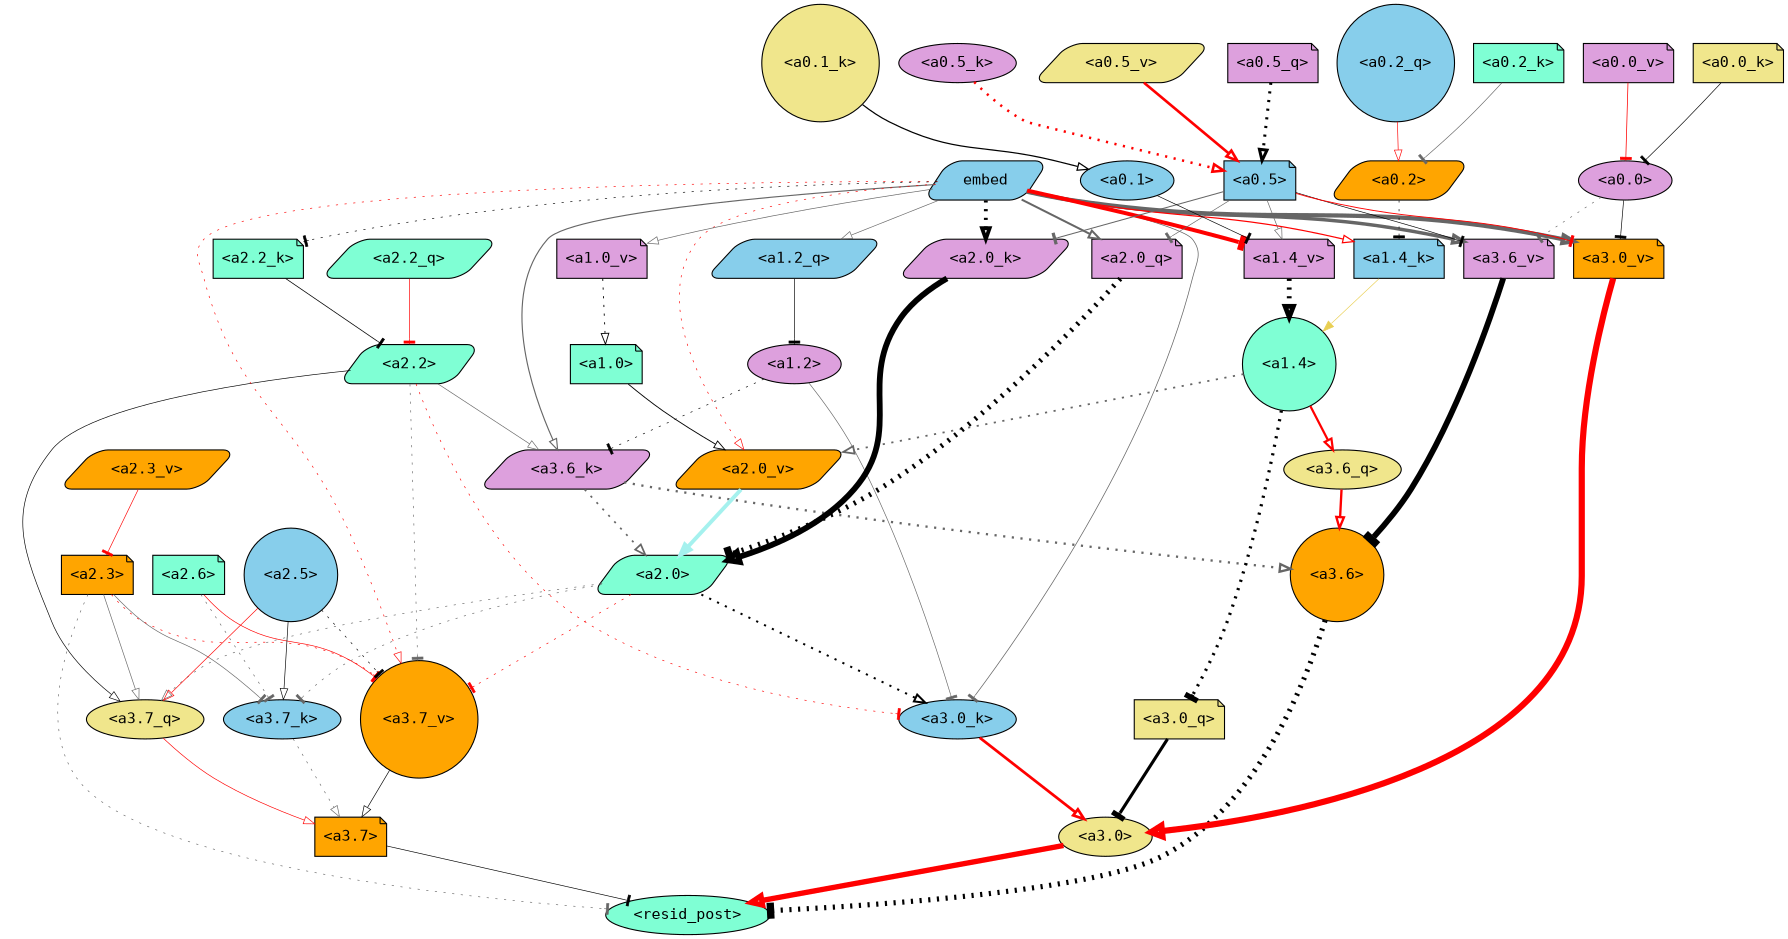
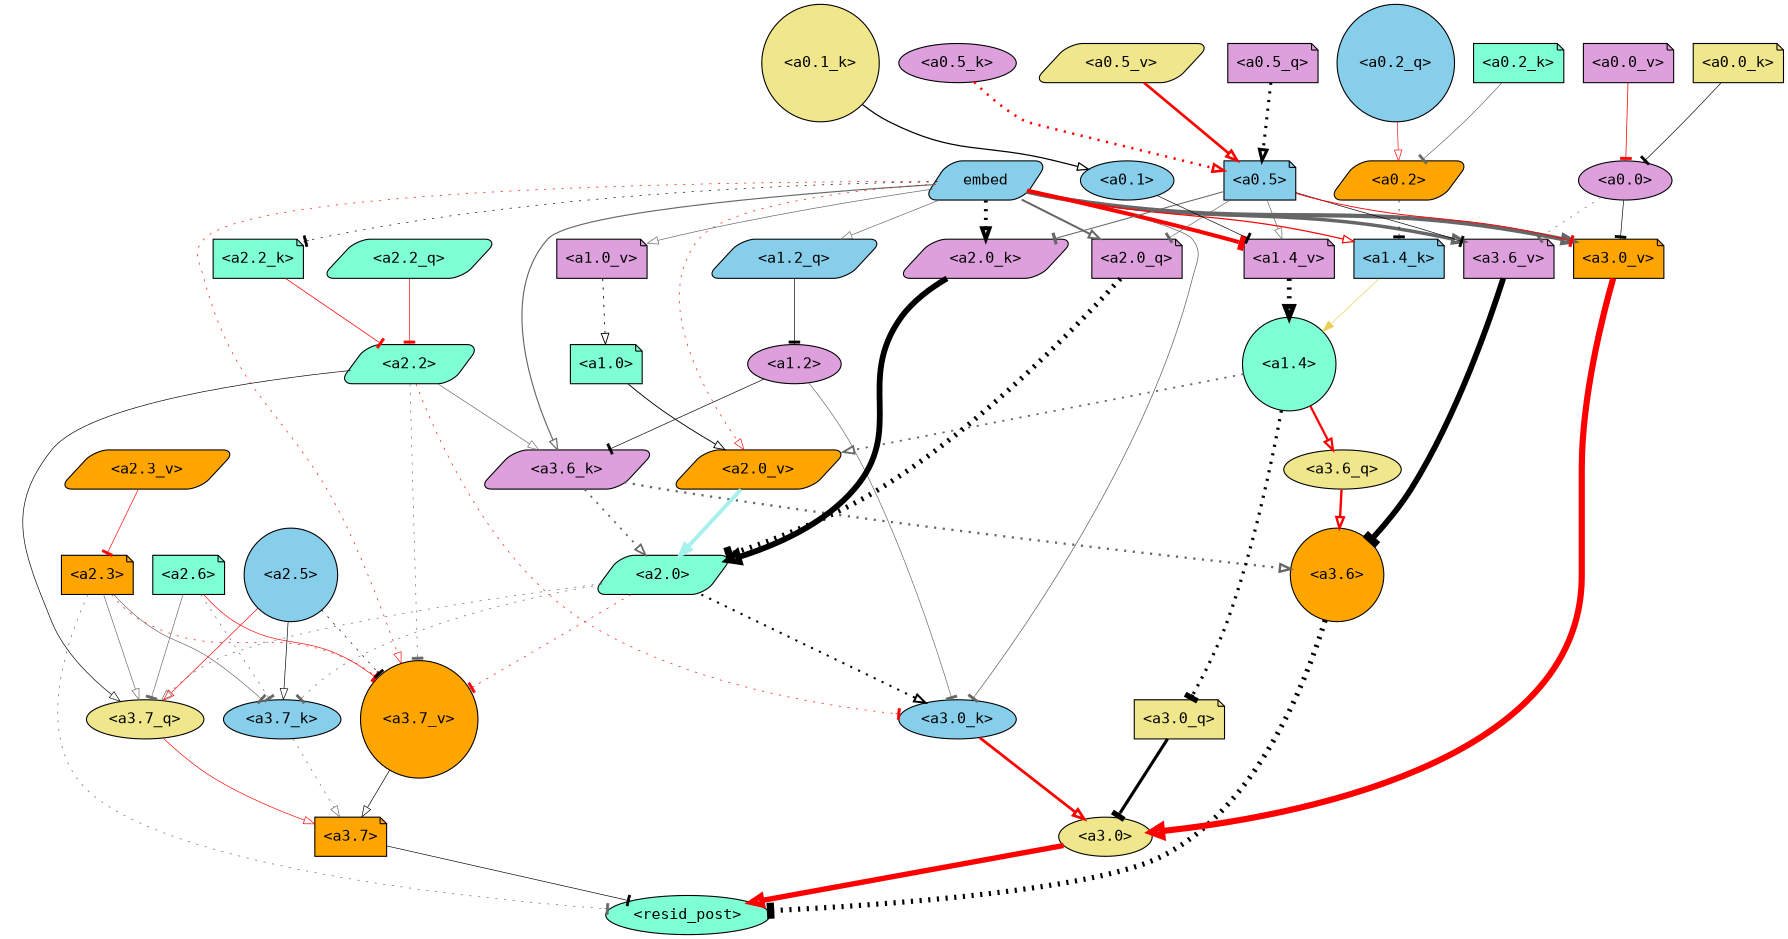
  strict digraph {
    fontname="DejaVu Sans Mono"
    splines=true
    node [color=black fillcolor=plum fontname="DejaVu Sans Mono" shape=note style="filled, rounded"]
    edge [arrowhead=onormal color=black fontname="DejaVu Sans Mono" penwidth=0.6 style=dotted]
    "<a3.7>" [fillcolor=orange]
    "<resid_post>" [fillcolor=aquamarine shape=ellipse]
    "<a3.6>" [fillcolor=orange shape=circle]
    "<a3.0>" [fillcolor=khaki shape=ellipse]
    "<a2.3>" [fillcolor=orange]
    "<a3.7_q>" [fillcolor=khaki shape=ellipse]
    "<a3.7_k>" [fillcolor=skyblue shape=ellipse]
    "<a3.7_v>" [fillcolor=orange shape=circle]
    "<a3.6_q>" [fillcolor=khaki shape=ellipse]
    "<a3.0_q>" [fillcolor=khaki]
    "<a3.6_k>" [shape=parallelogram]
    "<a2.0>" [fillcolor=aquamarine shape=parallelogram]
    "<a3.0_k>" [fillcolor=skyblue shape=ellipse]
    "<a3.6_v>"
    "<a3.0_v>" [fillcolor=orange]
    "<a2.6>" [fillcolor=aquamarine]
    "<a2.5>" [fillcolor=skyblue shape=circle]
    "<a2.2>" [fillcolor=aquamarine shape=parallelogram]
    "<a1.4>" [fillcolor=aquamarine shape=circle]
    "<a2.0_v>" [fillcolor=orange shape=parallelogram]
    "<a1.2>" [shape=ellipse]
    embed [fillcolor=skyblue shape=parallelogram]
    "<a2.0_q>"
    "<a2.2_k>" [fillcolor=aquamarine]
    "<a2.0_k>" [shape=parallelogram]
    "<a1.2_q>" [fillcolor=skyblue shape=parallelogram]
    "<a1.4_k>" [fillcolor=skyblue]
    "<a1.4_v>"
    "<a1.0_v>"
    "<a1.0>" [fillcolor=aquamarine]
    "<a0.5>" [fillcolor=skyblue]
    "<a0.0>" [shape=ellipse]
    "<a2.2_q>" [fillcolor=aquamarine shape=parallelogram]
    "<a2.3_v>" [fillcolor=orange shape=parallelogram]
    "<a0.2>" [fillcolor=orange shape=parallelogram]
    "<a0.1>" [fillcolor=skyblue shape=ellipse]
    "<a0.5_q>"
    "<a0.2_q>" [fillcolor=skyblue shape=circle]
    "<a0.5_k>" [shape=ellipse]
    "<a0.2_k>" [fillcolor=aquamarine]
    "<a0.1_k>" [fillcolor=khaki shape=circle]
    "<a0.0_k>" [fillcolor=khaki]
    "<a0.5_v>" [fillcolor=khaki shape=parallelogram]
    "<a0.0_v>"
    "<a3.7>" -> "<resid_post>" [arrowhead=tee style=solid]
    "<a3.6>" -> "<resid_post>" [arrowhead=tee penwidth=4.751592040061951]
    "<a3.0>" -> "<resid_post>" [color=red penwidth=4.904066681861877 style=bold]
    "<a2.3>" -> "<resid_post>" [arrowhead=tee color=gray40]
    "<a2.3>" -> "<a3.7_q>" [color=gray40 style=solid]
    "<a2.3>" -> "<a3.7_k>" [arrowhead=tee color=gray40 style=bold]
    "<a2.3>" -> "<a3.7_v>" [arrowhead=tee color=red]
    "<a3.7_q>" -> "<a3.7>" [color=red style=solid]
    "<a3.7_k>" -> "<a3.7>" [color=gray40]
    "<a3.7_v>" -> "<a3.7>" [style=solid]
    "<a3.6_q>" -> "<a3.6>" [color=red penwidth=2.160832464694977 style=solid]
    "<a3.0_q>" -> "<a3.0>" [arrowhead=tee penwidth=2.870753765106201 style=bold]
    "<a3.6_k>" -> "<a3.6>" [color=gray40 penwidth=2.13908451795578]
    "<a3.6_k>" -> "<a2.0>" [color=gray40 penwidth=1.5897698998451233]
    "<a2.0>" -> "<a3.7_q>" [color=gray40]
    "<a2.0>" -> "<a3.7_k>" [arrowhead=tee color=gray40]
    "<a2.0>" -> "<a3.7_v>" [arrowhead=tee color=red]
    "<a2.0>" -> "<a3.0_k>" [penwidth=1.8405593037605286]
    "<a3.0_k>" -> "<a3.0>" [color=red penwidth=2.520303964614868 style=bold]
    "<a3.6_v>" -> "<a3.6>" [arrowhead=tee penwidth=5.297133803367615 style=solid]
    "<a3.0_v>" -> "<a3.0>" [color=red penwidth=5.680712580680847 style=solid]
+   "<a2.6>" -> "<a3.7_q>" [arrowhead=tee color=gray40 style=bold]
    "<a2.6>" -> "<a3.7_k>" [arrowhead=tee color=gray40]
    "<a2.6>" -> "<a3.7_v>" [arrowhead=tee color=red style=bold]
    "<a2.5>" -> "<a3.7_q>" [color=red style=bold]
    "<a2.5>" -> "<a3.7_k>" [style=solid]
    "<a2.5>" -> "<a3.7_v>" [arrowhead=tee]
    "<a2.2>" -> "<a3.7_q>" [style=bold]
    "<a2.2>" -> "<a3.7_v>" [arrowhead=tee color=gray40]
    "<a2.2>" -> "<a3.6_k>" [color=gray40 style=solid]
    "<a2.2>" -> "<a3.0_k>" [arrowhead=tee color=red]
    "<a1.4>" -> "<a3.6_q>" [color=red penwidth=2.038943290710449 style=bold]
    "<a1.4>" -> "<a3.0_q>" [arrowhead=tee penwidth=2.9756359085440636]
    "<a1.4>" -> "<a2.0_v>" [color=gray40 penwidth=1.6503054380882531]
    "<a2.0_v>" -> "<a2.0>" [color="#a5f1ee" penwidth=3.5938978791236877 arrowhead="" style=""]
-   "<a1.2>" -> "<a3.6_k>" [arrowhead=tee]
+   "<a1.2>" -> "<a3.6_k>" [arrowhead=tee style=bold]
    "<a1.2>" -> "<a3.0_k>" [arrowhead=tee color=gray40 style=solid]
    embed -> "<a3.7_v>" [color=red]
    embed -> "<a3.6_k>" [color=gray40 penwidth=1.046662151813507 style=solid]
    embed -> "<a3.0_k>" [arrowhead=tee color=gray40 penwidth=0.6800519227981567 style=bold]
    embed -> "<a3.6_v>" [color=gray40 penwidth=3.1840110421180725 style=bold]
    embed -> "<a3.0_v>" [color=gray40 penwidth=3.9005755856633186 style=solid]
    embed -> "<a2.0_v>" [color=red]
    embed -> "<a2.0_q>" [color=gray40 penwidth=1.85904461145401 style=solid]
    embed -> "<a2.2_k>" [arrowhead=tee]
    embed -> "<a2.0_k>" [penwidth=3.5012558698654175]
    embed -> "<a1.2_q>" [color=gray40 style=bold]
    embed -> "<a1.4_k>" [color=red penwidth=1.109577551484108 style=bold]
    embed -> "<a1.4_v>" [arrowhead=tee color=red penwidth=3.6756038665771484 style=bold]
    embed -> "<a1.0_v>" [color=gray40 penwidth=0.6254805326461792 style=bold]
    "<a2.0_q>" -> "<a2.0>" [arrowhead=tee penwidth=4.690633252263069]
-   "<a2.2_k>" -> "<a2.2>" [arrowhead=tee penwidth=0.6862771511077881 style=solid]
+   "<a2.2_k>" -> "<a2.2>" [arrowhead=tee color=red penwidth=0.6862771511077881 style=solid]
    "<a2.0_k>" -> "<a2.0>" [penwidth=5.3401959836483 style=solid]
    "<a1.2_q>" -> "<a1.2>" [arrowhead=tee style=bold]
    "<a1.4_k>" -> "<a1.4>" [color="#e9cf53" arrowhead="" style=""]
    "<a1.4_v>" -> "<a1.4>" [penwidth=4.380064785480499]
    "<a1.0_v>" -> "<a1.0>" [penwidth=0.8271287679672241]
    "<a1.0>" -> "<a2.0_v>" [penwidth=0.8279995210468769 style=solid]
    "<a0.5>" -> "<a3.6_v>" [arrowhead=tee style=solid]
    "<a0.5>" -> "<a3.0_v>" [arrowhead=tee color=red penwidth=0.8493617177009583 style=bold]
    "<a0.5>" -> "<a2.0_q>" [arrowhead=tee color=gray40 style=bold]
    "<a0.5>" -> "<a2.0_k>" [arrowhead=tee color=gray40 penwidth=0.9490888118743896 style=bold]
    "<a0.5>" -> "<a1.4_v>" [color=gray40 penwidth=0.6066105961799622 style=bold]
    "<a0.0>" -> "<a3.6_v>" [arrowhead=tee color=gray40]
    "<a0.0>" -> "<a3.0_v>" [arrowhead=tee style=solid]
    "<a2.2_q>" -> "<a2.2>" [arrowhead=tee color=red penwidth=0.6160273104906082 style=solid]
    "<a2.3_v>" -> "<a2.3>" [arrowhead=tee color=red style=solid]
    "<a0.2>" -> "<a1.4_k>" [arrowhead=tee]
    "<a0.1>" -> "<a1.4_v>" [arrowhead=tee style=bold]
    "<a0.5_q>" -> "<a0.5>" [penwidth=2.783491373062134]
    "<a0.2_q>" -> "<a0.2>" [color=red style=bold]
    "<a0.5_k>" -> "<a0.5>" [color=red penwidth=2.3484413623809814]
    "<a0.2_k>" -> "<a0.2>" [arrowhead=tee color=gray40 style=bold]
    "<a0.1_k>" -> "<a0.1>" [penwidth=1.1292529106140137 style=bold]
    "<a0.0_k>" -> "<a0.0>" [arrowhead=tee style=bold]
    "<a0.5_v>" -> "<a0.5>" [color=red penwidth=2.4365723617374897 style=solid]
    "<a0.0_v>" -> "<a0.0>" [arrowhead=tee color=red penwidth=0.6885303854942322 style=solid]
  }
